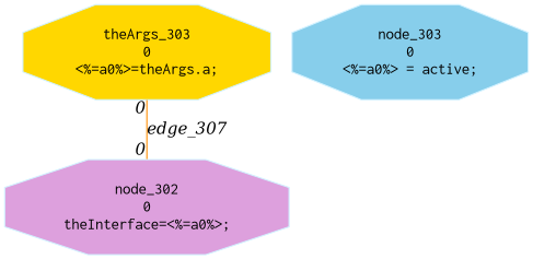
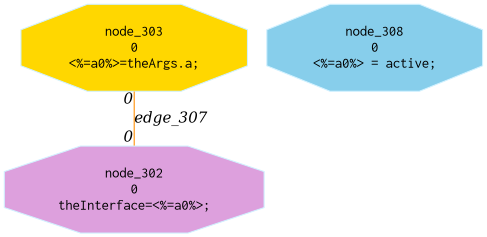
  digraph {
    node [color="#d1f1ff" fontname=Courier shape=octagon style=filled]
    n1 [label="node_302\n0\ntheInterface=<%=a0%>;\n" fillcolor=plum]
-   n2 [label="theArgs_303\n0\n<%=a0%>=theArgs.a;\n" fillcolor=gold]
-   n3 [label="node_303\n0\n<%=a0%> = active;\n" fillcolor=skyblue]
+   n2 [label="node_303\n0\n<%=a0%>=theArgs.a;\n" fillcolor=gold]
+   n3 [label="node_308\n0\n<%=a0%> = active;\n" fillcolor=skyblue]
    n2 -> n1 [arrowHead=none dir=none fontname="Times-Italic" headlabel=0 label=edge_307 taillabel=0 color=darkorange]
  }
